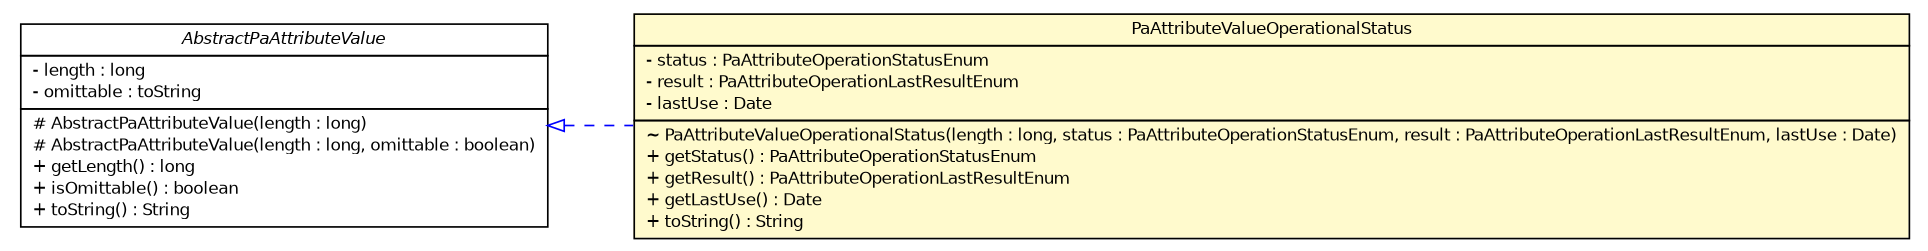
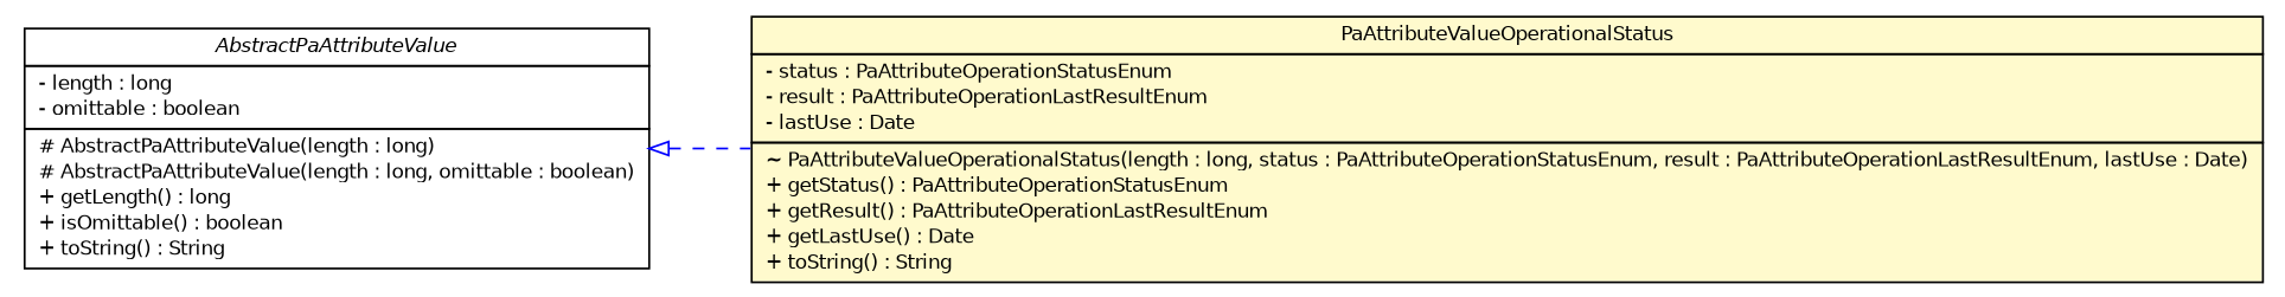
  digraph {
    nodesep=0.25
    ranksep=0.5
    rankdir=LR
    node [fontcolor=black fontname=Helvetica fontsize=10.0 shape=plaintext]
-   n1 [label=<<table title="org.ietf.nea.pa.attribute.AbstractPaAttributeValue" border="0" cellborder="1" cellspacing="0" cellpadding="2" port="p" href="./AbstractPaAttributeValue.html"> 		<tr><td><table border="0" cellspacing="0" cellpadding="1"> <tr><td align="center" balign="center"><font face="Helvetica-Oblique"> AbstractPaAttributeValue </font></td></tr> 		</table></td></tr> 		<tr><td><table border="0" cellspacing="0" cellpadding="1"> <tr><td align="left" balign="left"> - length : long </td></tr> <tr><td align="left" balign="left"> - omittable : toString </td></tr> 		</table></td></tr> 		<tr><td><table border="0" cellspacing="0" cellpadding="1"> <tr><td align="left" balign="left"> # AbstractPaAttributeValue(length : long) </td></tr> <tr><td align="left" balign="left"> # AbstractPaAttributeValue(length : long, omittable : boolean) </td></tr> <tr><td align="left" balign="left"> + getLength() : long </td></tr> <tr><td align="left" balign="left"> + isOmittable() : boolean </td></tr> <tr><td align="left" balign="left"> + toString() : String </td></tr> 		</table></td></tr> 		</table>>]
+   n1 [label=<<table title="org.ietf.nea.pa.attribute.AbstractPaAttributeValue" border="0" cellborder="1" cellspacing="0" cellpadding="2" port="p" href="./AbstractPaAttributeValue.html"> 		<tr><td><table border="0" cellspacing="0" cellpadding="1"> <tr><td align="center" balign="center"><font face="Helvetica-Oblique"> AbstractPaAttributeValue </font></td></tr> 		</table></td></tr> 		<tr><td><table border="0" cellspacing="0" cellpadding="1"> <tr><td align="left" balign="left"> - length : long </td></tr> <tr><td align="left" balign="left"> - omittable : boolean </td></tr> 		</table></td></tr> 		<tr><td><table border="0" cellspacing="0" cellpadding="1"> <tr><td align="left" balign="left"> # AbstractPaAttributeValue(length : long) </td></tr> <tr><td align="left" balign="left"> # AbstractPaAttributeValue(length : long, omittable : boolean) </td></tr> <tr><td align="left" balign="left"> + getLength() : long </td></tr> <tr><td align="left" balign="left"> + isOmittable() : boolean </td></tr> <tr><td align="left" balign="left"> + toString() : String </td></tr> 		</table></td></tr> 		</table>>]
    n2 [label=<<table title="org.ietf.nea.pa.attribute.PaAttributeValueOperationalStatus" border="0" cellborder="1" cellspacing="0" cellpadding="2" port="p" bgcolor="lemonChiffon" href="./PaAttributeValueOperationalStatus.html"> 		<tr><td><table border="0" cellspacing="0" cellpadding="1"> <tr><td align="center" balign="center"> PaAttributeValueOperationalStatus </td></tr> 		</table></td></tr> 		<tr><td><table border="0" cellspacing="0" cellpadding="1"> <tr><td align="left" balign="left"> - status : PaAttributeOperationStatusEnum </td></tr> <tr><td align="left" balign="left"> - result : PaAttributeOperationLastResultEnum </td></tr> <tr><td align="left" balign="left"> - lastUse : Date </td></tr> 		</table></td></tr> 		<tr><td><table border="0" cellspacing="0" cellpadding="1"> <tr><td align="left" balign="left"> ~ PaAttributeValueOperationalStatus(length : long, status : PaAttributeOperationStatusEnum, result : PaAttributeOperationLastResultEnum, lastUse : Date) </td></tr> <tr><td align="left" balign="left"> + getStatus() : PaAttributeOperationStatusEnum </td></tr> <tr><td align="left" balign="left"> + getResult() : PaAttributeOperationLastResultEnum </td></tr> <tr><td align="left" balign="left"> + getLastUse() : Date </td></tr> <tr><td align="left" balign="left"> + toString() : String </td></tr> 		</table></td></tr> 		</table>>]
    n1 -> n2 [arrowtail=empty dir=back fontname=Helvetica fontsize=10 headport=p labelfontname=Helvetica labelfontsize=10 tailport=p color=blue style=dashed]
  }
